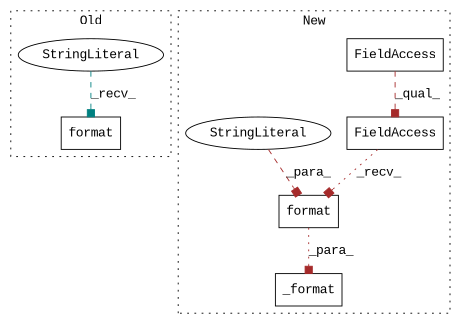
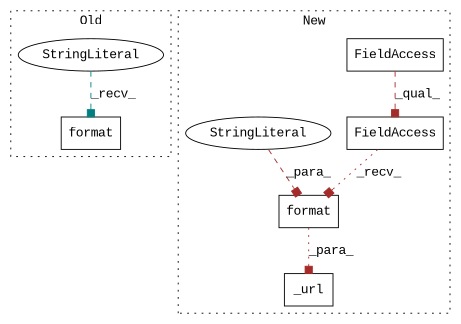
  digraph {
    fontname="Liberation Mono"
    node [a=32 l="7,1" s=6303 shape=box fontname="Liberation Mono"]
    edge [color=brown style=dashed arrowhead=box fontname="Liberation Mono"]
    n1 [label=format s="6552,6572"]
    n2 [a=45 l=19 label=StringLiteral s=6532 shape=ellipse]
-   n3 [l="5,1" label=_format s="6298,6378"]
+   n3 [l="5,1" label=_url s="6298,6378"]
    n4 [label=format s="6348,6377"]
    n5 [a=22 l=44 label=FieldAccess]
    n6 [a=22 l=27 label=FieldAccess]
    n7 [a=45 l=22 label=StringLiteral s=6355 shape=ellipse]
    subgraph cluster_1 {
      label=Old
      style=dotted
      n1
      n2
    }
    subgraph cluster_2 {
      label=New
      style=dotted
      n3
      n4
      n5
      n6
      n7
    }
    n2 -> n1 [label=_recv_ color=teal]
    n4 -> n3 [label=_para_ style=dotted]
    n5 -> n4 [label=_recv_ style=dotted]
    n6 -> n5 [label=_qual_]
    n7 -> n4 [label=_para_]
  }
